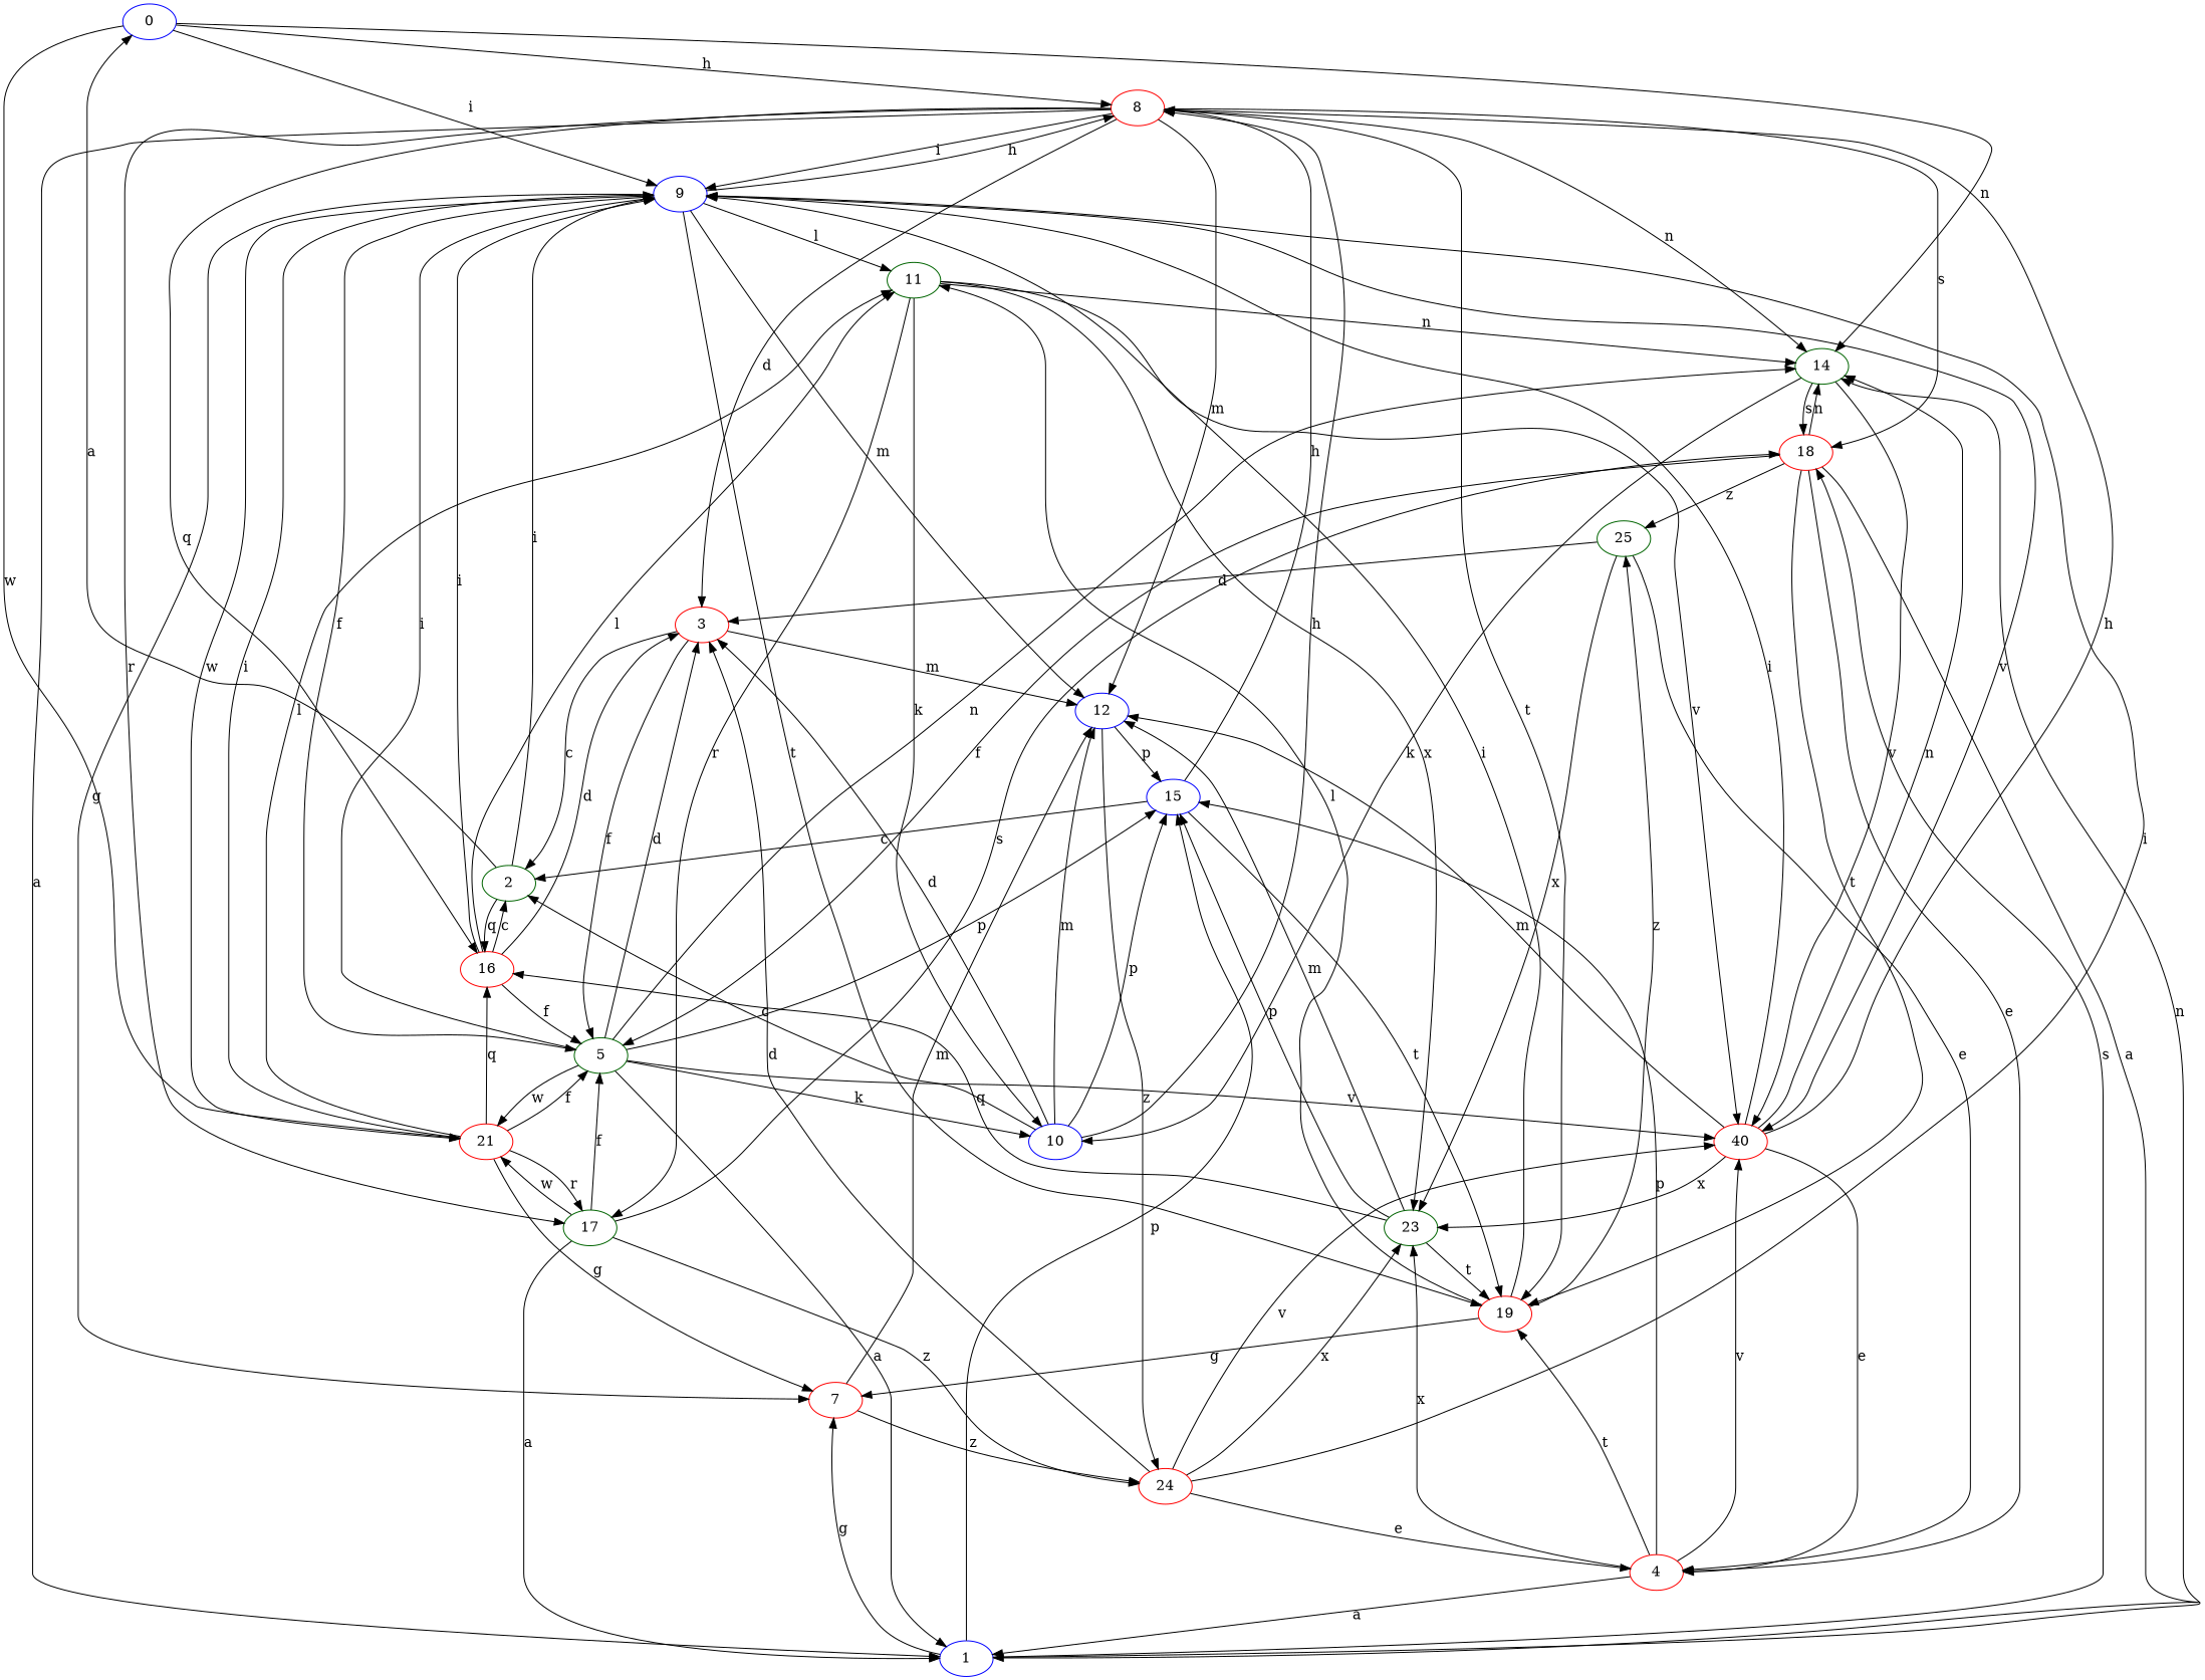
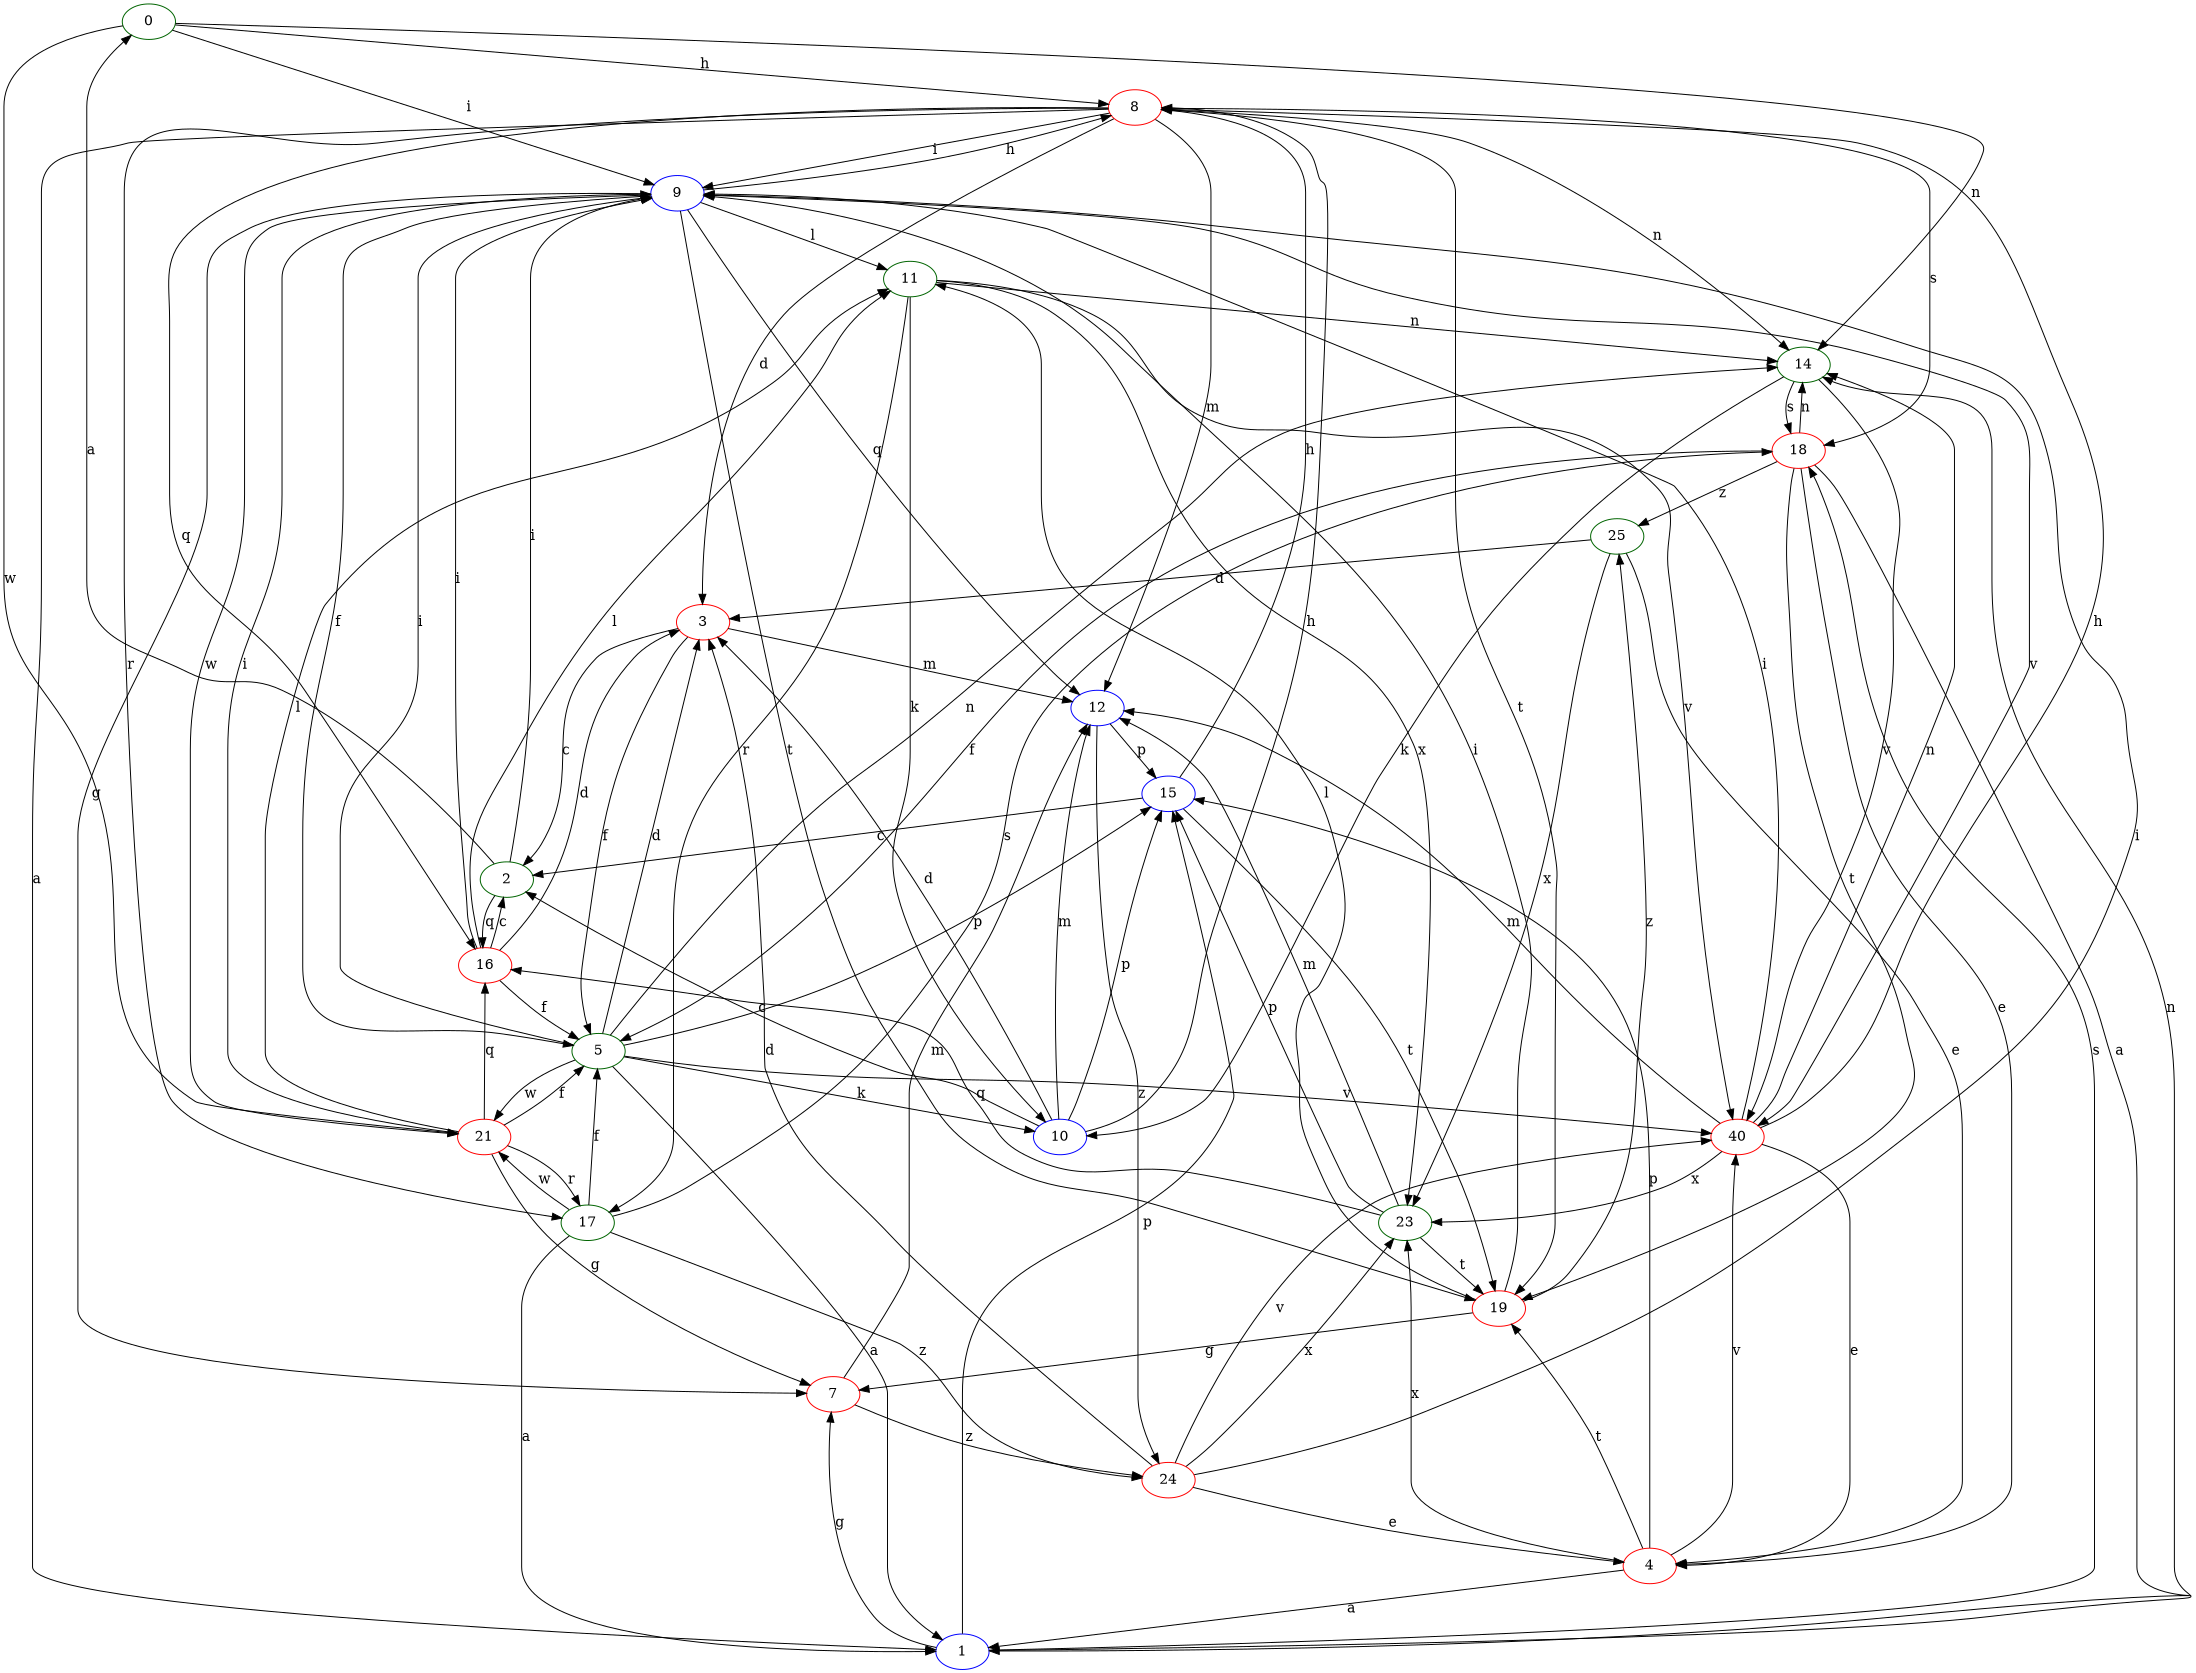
  strict digraph {
    node [color=red]
-   0 [color=blue]
+   0 [color=darkgreen]
    8
    9 [color=blue]
    14 [color=darkgreen]
    21
    1 [color=blue]
    18
    16
    3
    12 [color=blue]
    19
    17 [color=darkgreen]
    7
    5 [color=darkgreen]
    n15 [label=40]
    11 [color=darkgreen]
    10 [color=blue]
    15 [color=blue]
    24
    2 [color=darkgreen]
    4
    25 [color=darkgreen]
    23 [color=darkgreen]
    0 -> 8 [label=h]
    0 -> 9 [label=i]
    0 -> 14 [label=n]
    0 -> 21 [label=w]
    8 -> 9 [label=i]
    8 -> 14 [label=n]
    8 -> 1 [label=a]
    8 -> 18 [label=s]
    8 -> 16 [label=q]
    8 -> 3 [label=d]
    8 -> 12 [label=m]
    8 -> 19 [label=t]
    8 -> 17 [label=r]
    9 -> 8 [label=h]
    9 -> 21 [label=w]
-   9 -> 12 [label=m]
+   9 -> 12 [label=q]
    9 -> 19 [label=t]
    9 -> 7 [label=g]
    9 -> 5 [label=f]
    9 -> n15 [label=v]
    9 -> 11 [label=l]
    14 -> 18 [label=s]
    14 -> n15 [label=v]
    14 -> 10 [label=k]
    21 -> 9 [label=i]
    21 -> 16 [label=q]
    21 -> 17 [label=r]
    21 -> 7 [label=g]
    21 -> 5 [label=f]
    21 -> 11 [label=l]
    1 -> 14 [label=n]
    1 -> 18 [label=s]
    1 -> 7 [label=g]
    1 -> 15 [label=p]
    18 -> 14 [label=n]
    18 -> 1 [label=a]
    18 -> 19 [label=t]
    18 -> 5 [label=f]
    18 -> 4 [label=e]
    18 -> 25 [label=z]
    16 -> 9 [label=i]
    16 -> 3 [label=d]
    16 -> 5 [label=f]
    16 -> 11 [label=l]
    16 -> 2 [label=c]
    3 -> 12 [label=m]
    3 -> 5 [label=f]
    3 -> 2 [label=c]
    12 -> 15 [label=p]
    12 -> 24 [label=z]
    19 -> 9 [label=i]
    19 -> 7 [label=g]
    19 -> 11 [label=l]
    19 -> 25 [label=z]
    17 -> 21 [label=w]
    17 -> 1 [label=a]
    17 -> 18 [label=s]
    17 -> 5 [label=f]
    17 -> 24 [label=z]
    7 -> 12 [label=m]
    7 -> 24 [label=z]
    5 -> 9 [label=i]
    5 -> 14 [label=n]
    5 -> 21 [label=w]
    5 -> 1 [label=a]
    5 -> 3 [label=d]
    5 -> n15 [label=v]
    5 -> 10 [label=k]
    5 -> 15 [label=p]
    n15 -> 8 [label=h]
    n15 -> 9 [label=i]
    n15 -> 14 [label=n]
    n15 -> 12 [label=m]
    n15 -> 4 [label=e]
    n15 -> 23 [label=x]
    11 -> 14 [label=n]
    11 -> 17 [label=r]
    11 -> n15 [label=v]
    11 -> 10 [label=k]
    11 -> 23 [label=x]
    10 -> 8 [label=h]
    10 -> 3 [label=d]
    10 -> 12 [label=m]
    10 -> 15 [label=p]
    10 -> 2 [label=c]
    15 -> 8 [label=h]
    15 -> 19 [label=t]
    15 -> 2 [label=c]
    24 -> 9 [label=i]
    24 -> 3 [label=d]
    24 -> n15 [label=v]
    24 -> 4 [label=e]
    24 -> 23 [label=x]
    2 -> 0 [label=a]
    2 -> 9 [label=i]
    2 -> 16 [label=q]
    4 -> 1 [label=a]
    4 -> 19 [label=t]
    4 -> n15 [label=v]
    4 -> 15 [label=p]
    4 -> 23 [label=x]
    25 -> 3 [label=d]
    25 -> 4 [label=e]
    25 -> 23 [label=x]
    23 -> 16 [label=q]
    23 -> 12 [label=m]
    23 -> 19 [label=t]
    23 -> 15 [label=p]
  }
